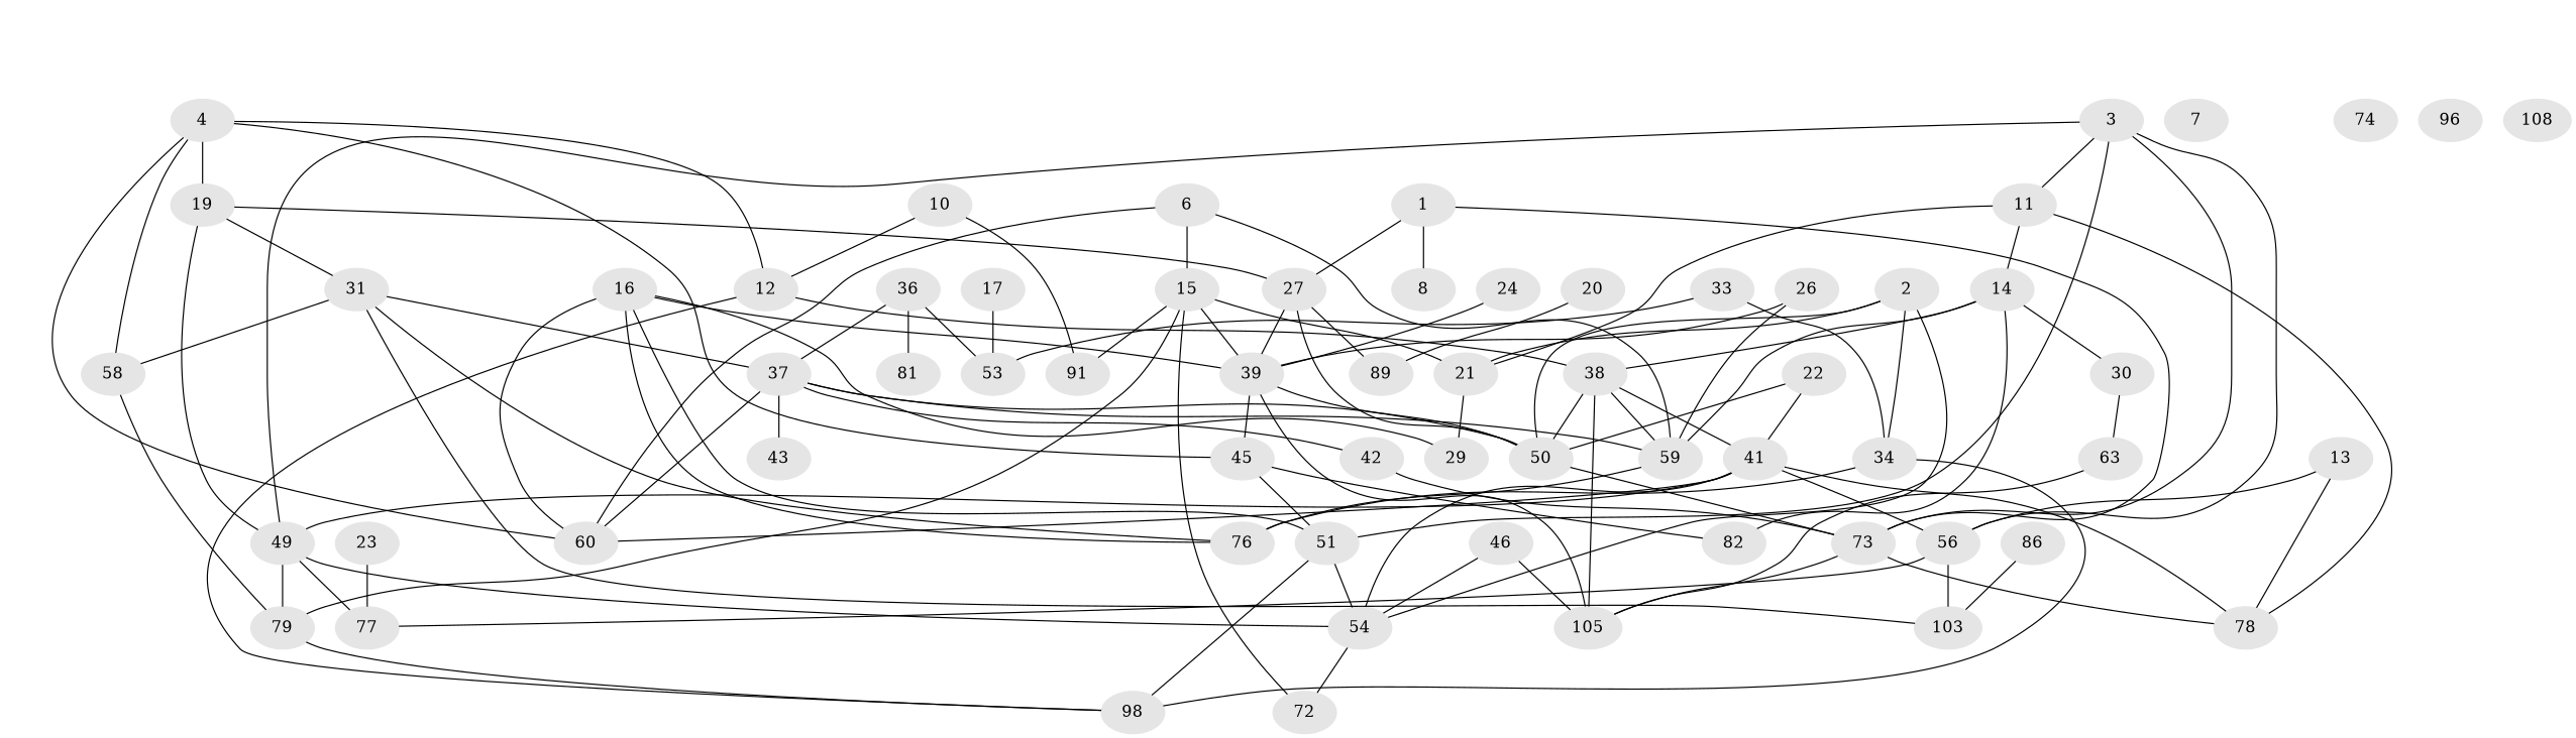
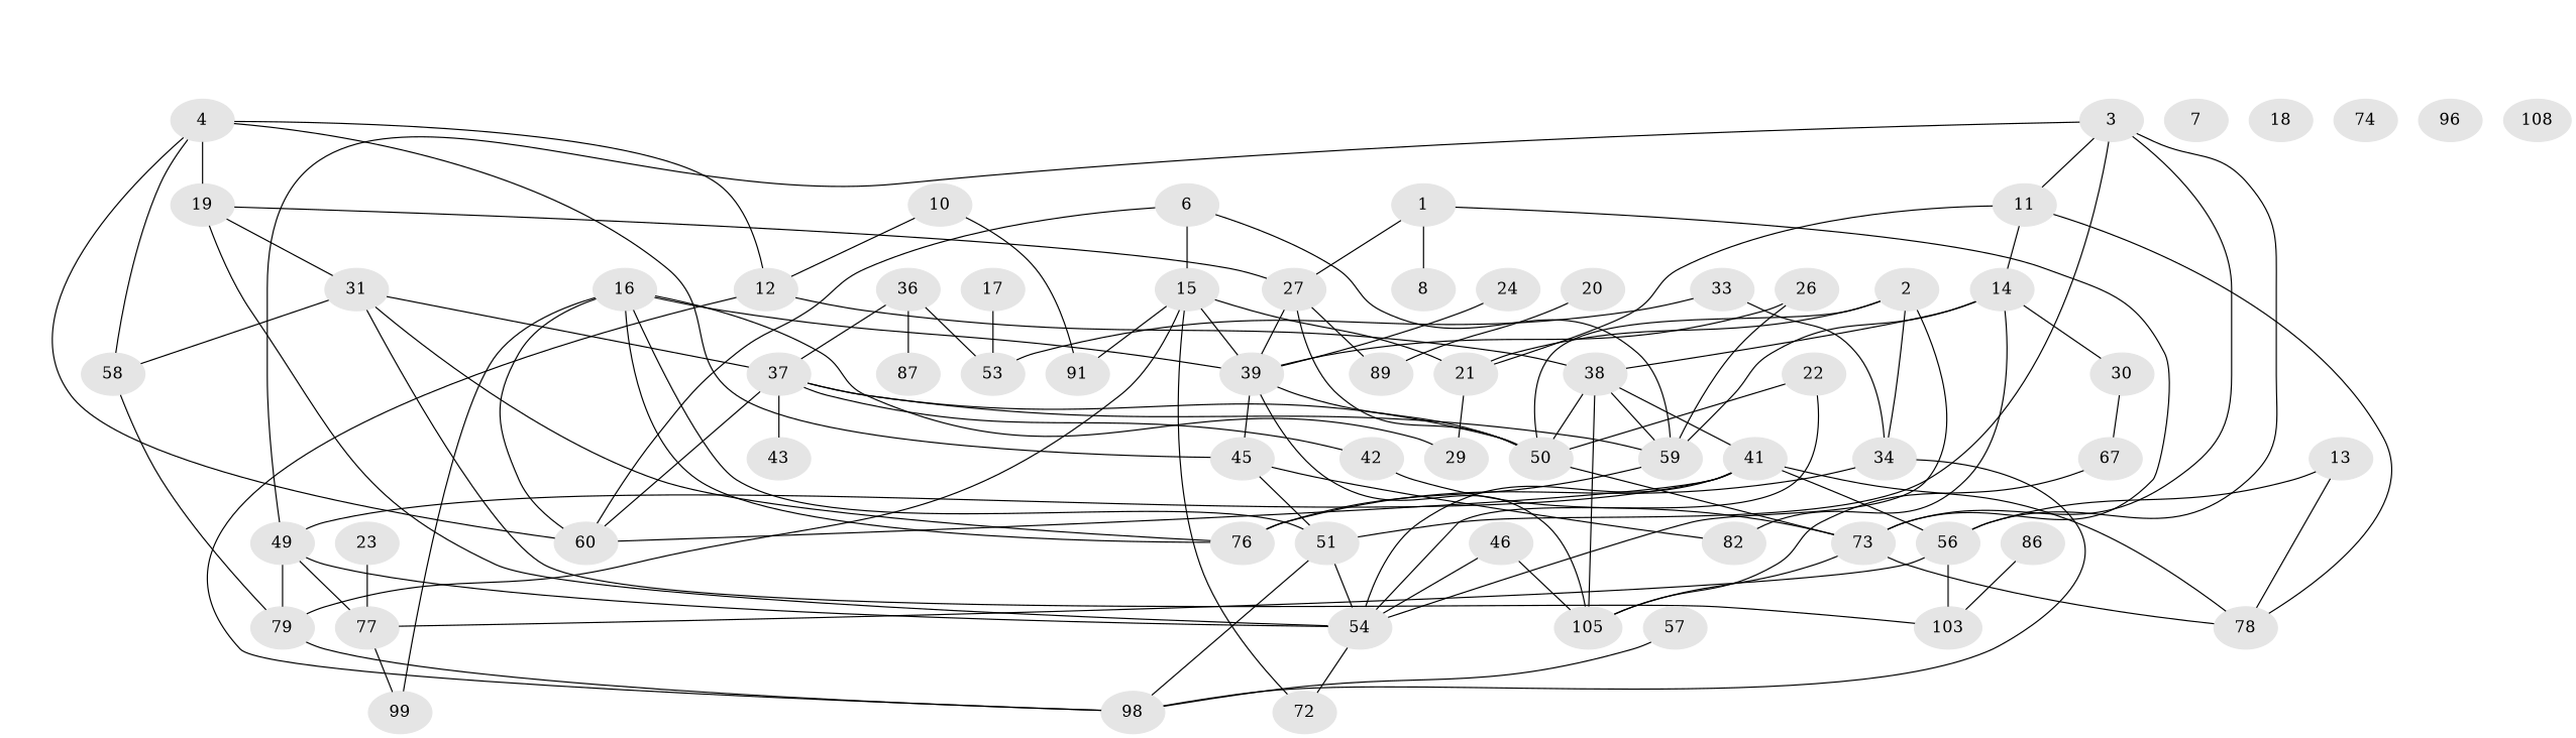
  graph {
    node [color=gray90 style=filled]
    1 [super="+32"]
    8
    27 [super="+64"]
    73 [super="+96"]
    50 [super="+65"]
    39 [super="+70"]
    89 [super="+104"]
    78
    105 [super="+107"]
    2 [super="+88"]
    21 [super="+67"]
    34 [super="+69"]
    54 [super="+68"]
    3 [super="+9"]
    11 [super="+25"]
    49 [super="+95"]
    51
    56 [super="+71"]
    29 [super="+94"]
    98 [super="+100"]
    76 [super="+106"]
    72
    14 [super="+35"]
    79 [super="+81"]
    77 [super="+80"]
    103
    4 [super="+55"]
    12 [super="+28"]
    19 [super="+47"]
    45 [super="+92"]
    58
    60 [super="+85"]
    38 [super="+61"]
    59 [super="+66"]
    30
    82
    31 [super="+75"]
    37 [super="+83"]
    6 [super="+48"]
    15 [super="+84"]
    91
    7
    10 [super="+101"]
    41 [super="+93"]
    13
-   63 [super="+102"]
+   63 [super="+102" label=67]
    16 [super="+62"]
+   99
    17
    53
+   18 [super="+44"]
    20
    22 [super="+40"]
    23
    24 [super="+52"]
    26
    42
    43
    33
    36 [super="+90"]
-   87 [label=81]
+   87
    46
+   57
    74
    86
    n66 [label=96]
    108
    1 -- 8
    1 -- 27
    1 -- 73
    27 -- 50
    27 -- 39
    27 -- 89
    73 -- 78
    73 -- 105
    50 -- 73
    39 -- 50
    39 -- 105
    39 -- 45
    2 -- 50
    2 -- 21
    2 -- 34
    2 -- 54
    21 -- 29
    34 -- 98
    34 -- 76
    54 -- 72
    3 -- 73
    3 -- 11
    3 -- 49
    3 -- 51
    3 -- 56
    11 -- 78
    11 -- 21
    11 -- 14
    49 -- 54
    49 -- 79
    49 -- 77 [weight=2]
    51 -- 54
    51 -- 98
    56 -- 77
    56 -- 103
    14 -- 38
    14 -- 59
    14 -- 30
    14 -- 82
    79 -- 98
+   77 -- 99
    4 -- 12
    4 -- 19
    4 -- 45
    4 -- 58
    4 -- 60
    12 -- 98
    12 -- 38
    19 -- 27
-   19 -- 49
+   19 -- 54
    19 -- 31
    45 -- 51
    45 -- 82
    58 -- 79
    38 -- 50
    38 -- 105
    38 -- 59
    38 -- 41
    59 -- 76
    30 -- 63
    31 -- 76
    31 -- 103
    31 -- 58
    31 -- 37
    37 -- 50
    37 -- 60
    37 -- 59
    37 -- 42
    37 -- 43
    6 -- 60
    6 -- 59
    6 -- 15
    15 -- 39
    15 -- 21
    15 -- 72
    15 -- 79
    15 -- 91
    10 -- 12
    10 -- 91
    41 -- 78
    41 -- 54
    41 -- 49
    41 -- 56
    41 -- 60
    13 -- 78
    13 -- 56
    63 -- 105
    16 -- 39
    16 -- 51
    16 -- 29
    16 -- 76
    16 -- 60 [weight=2]
+   16 -- 99
    17 -- 53
    20 -- 89
    22 -- 50
-   22 -- 41
+   22 -- 54
    23 -- 77
    24 -- 39
    26 -- 39
    26 -- 59
    42 -- 73
    33 -- 34
    33 -- 53
    36 -- 37
    36 -- 53
    36 -- 87
    46 -- 105
    46 -- 54
+   57 -- 98
    86 -- 103
  }
